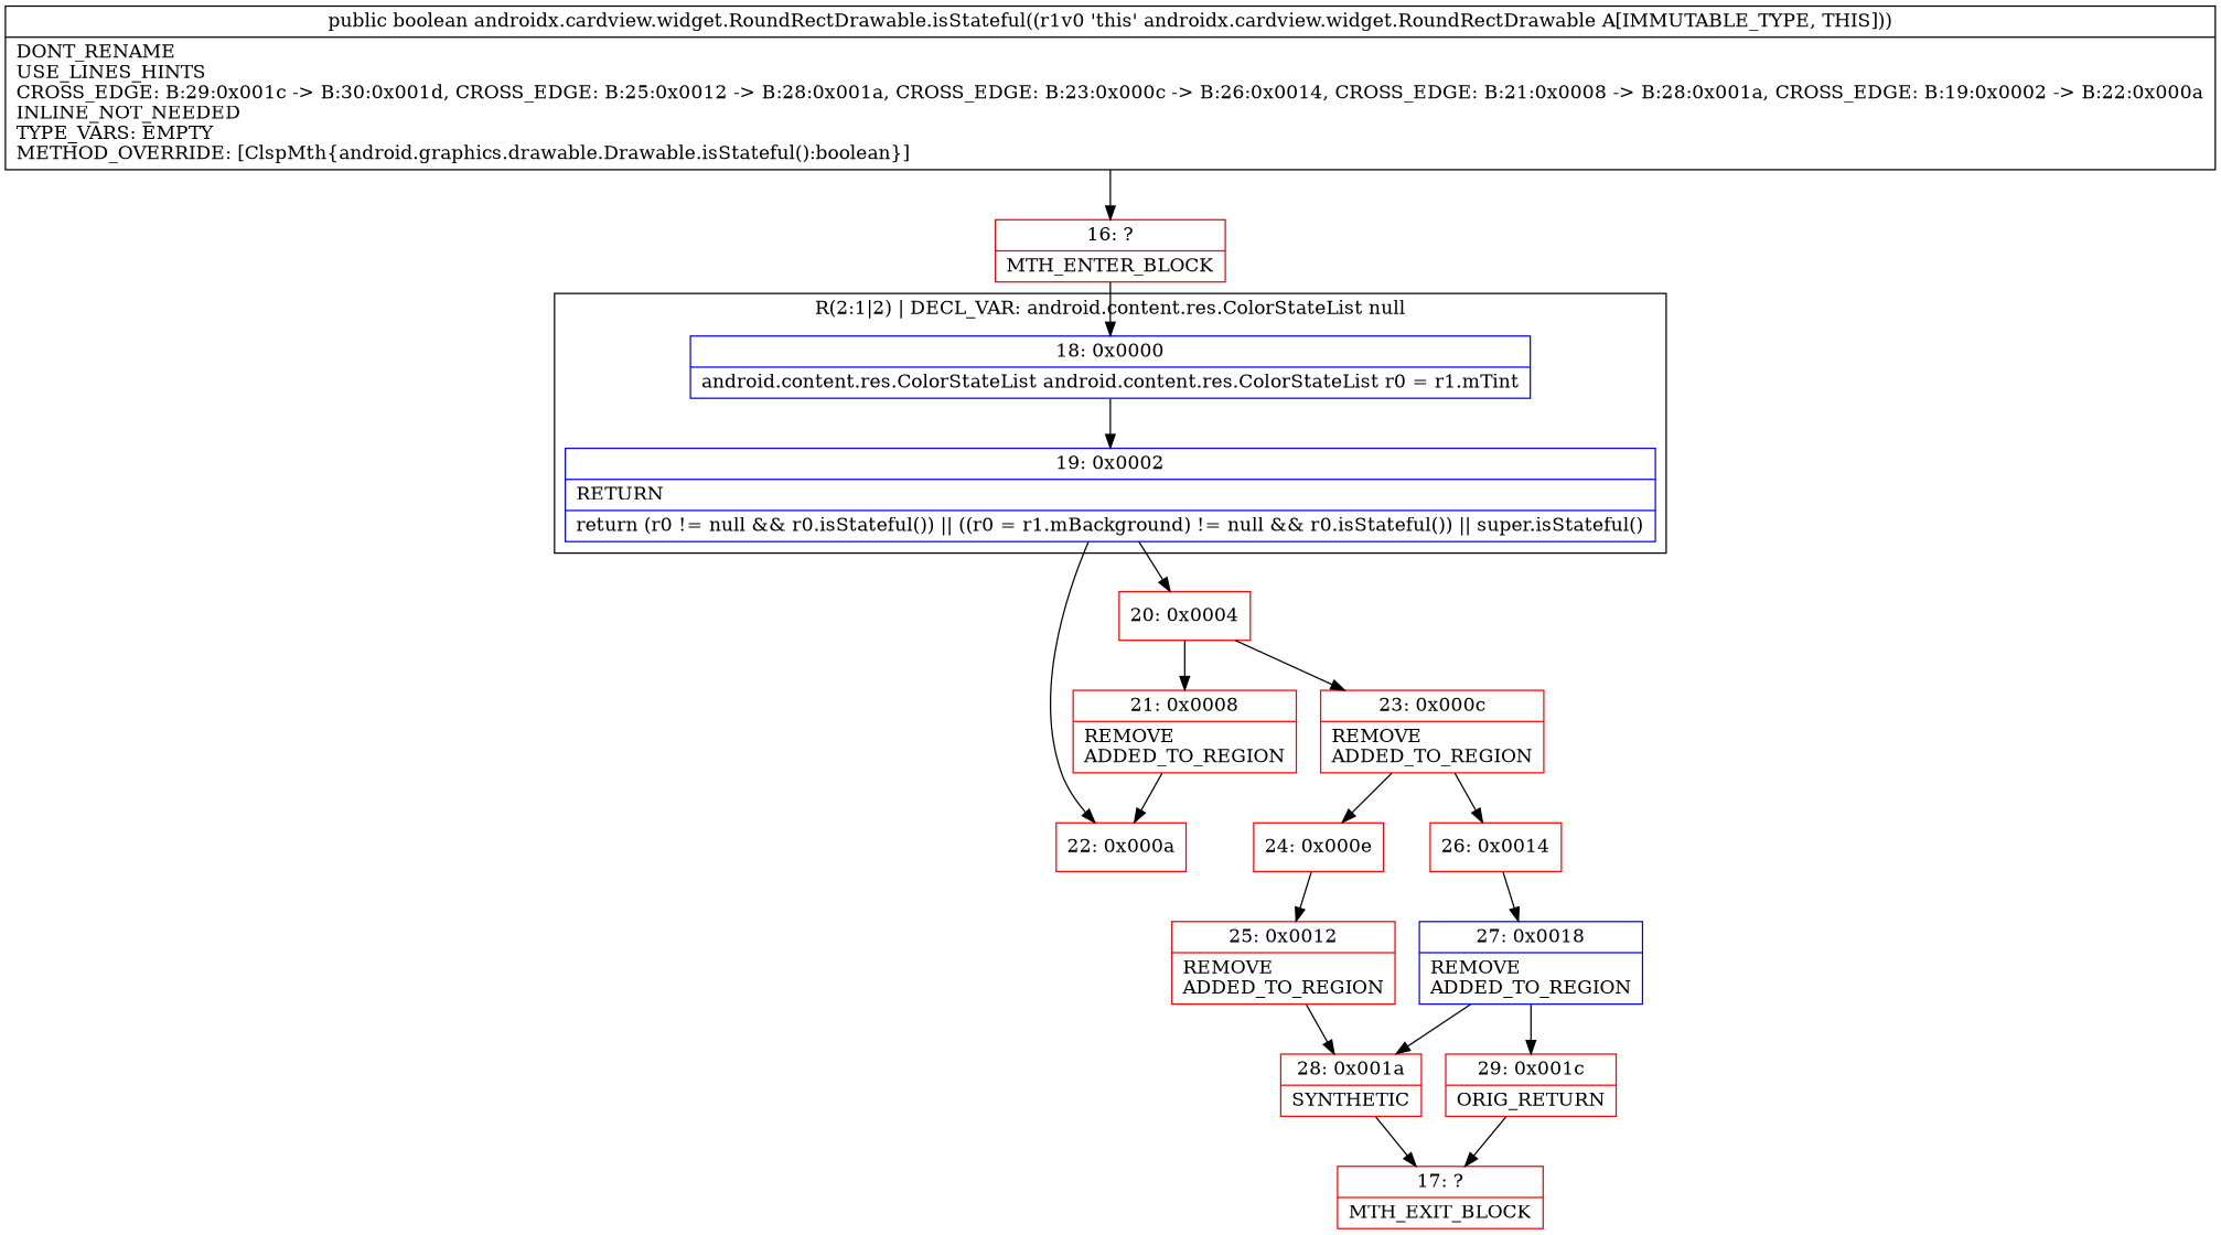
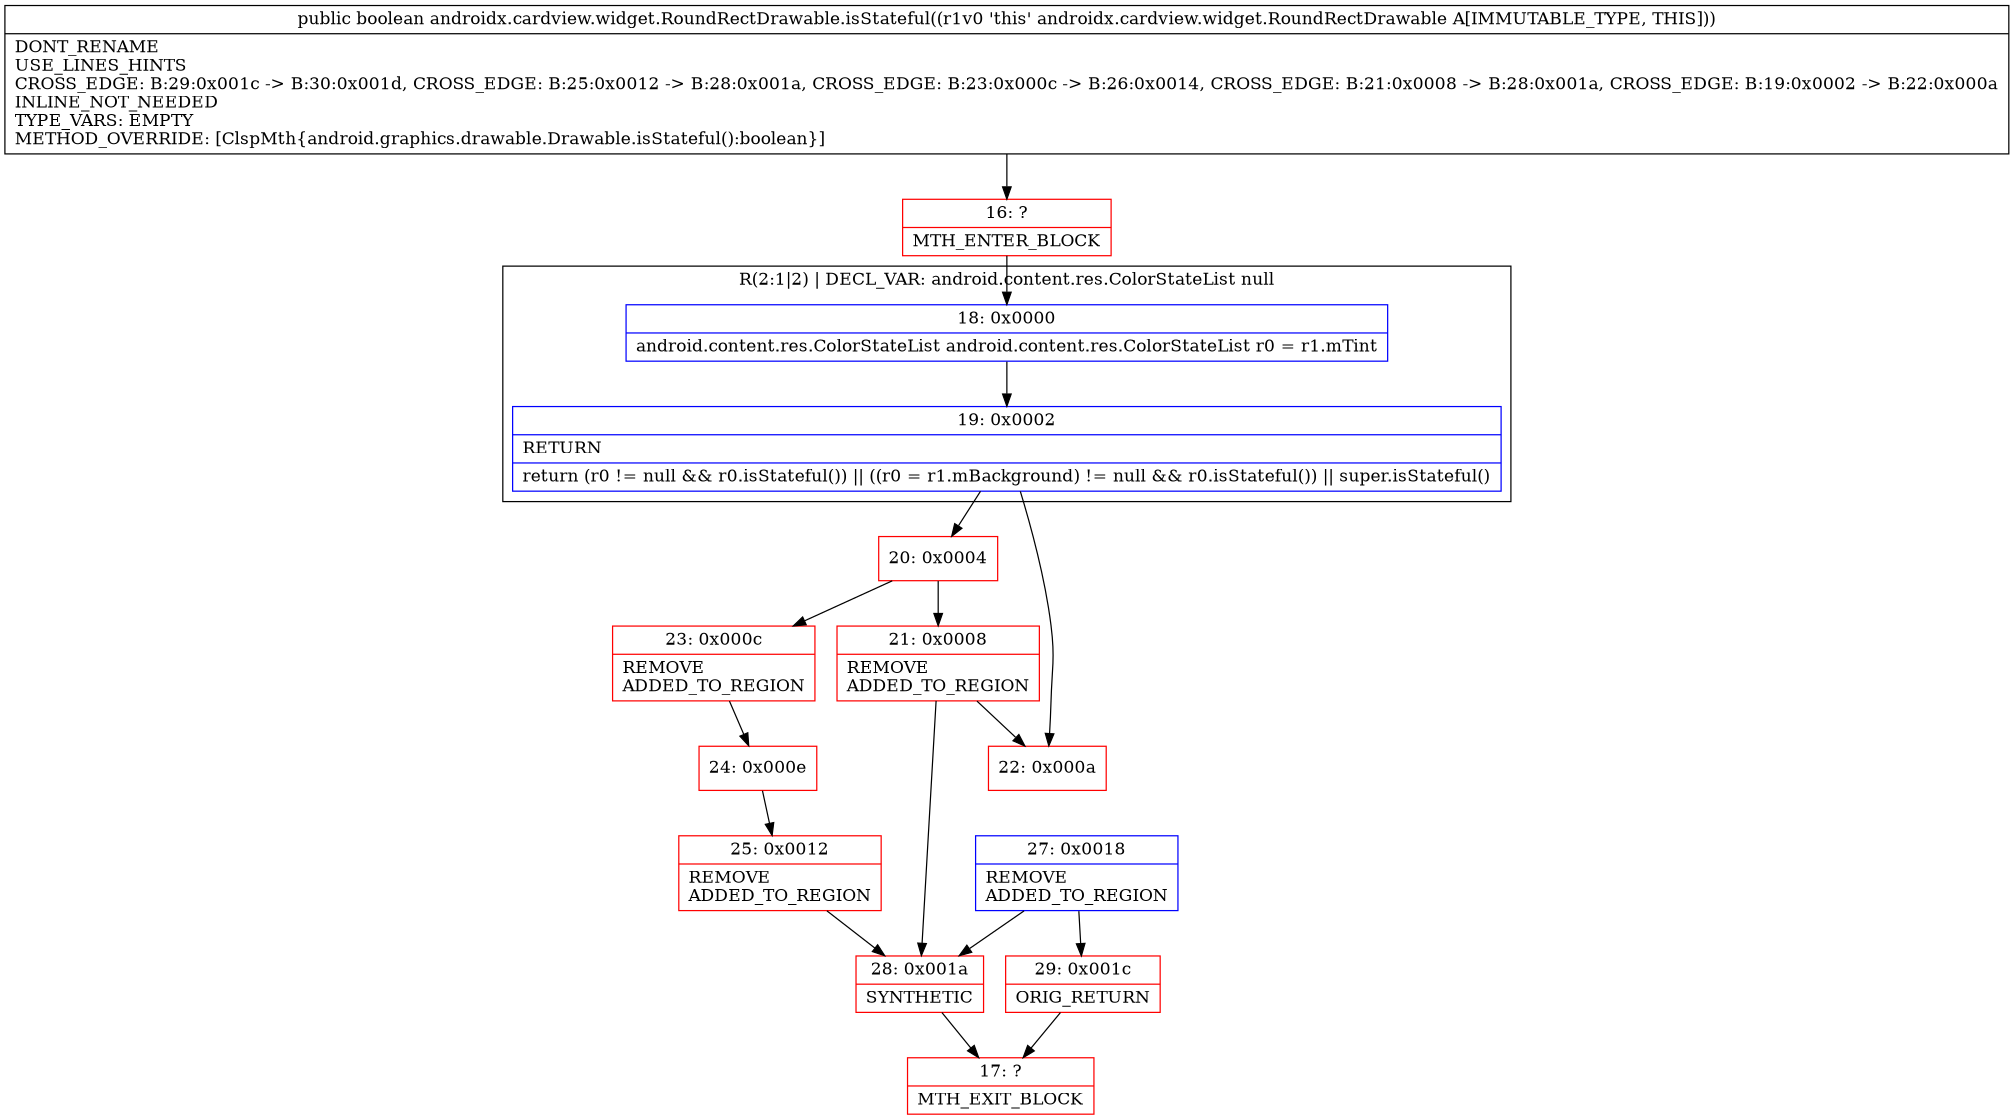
  digraph {
    node [color=red shape=record]
    n1 [color=blue label="{18\:\ 0x0000|android.content.res.ColorStateList android.content.res.ColorStateList r0 = r1.mTint\l}"]
    n2 [color=blue label="{19\:\ 0x0002|RETURN\l|return (r0 != null && r0.isStateful()) \|\| ((r0 = r1.mBackground) != null && r0.isStateful()) \|\| super.isStateful()\l}"]
    n3 [label="{20\:\ 0x0004}"]
    n4 [label="{22\:\ 0x000a}"]
    n5 [label="{21\:\ 0x0008|REMOVE\lADDED_TO_REGION\l}"]
    n6 [label="{23\:\ 0x000c|REMOVE\lADDED_TO_REGION\l}"]
    n7 [label="{16\:\ ?|MTH_ENTER_BLOCK\l}"]
    n8 [label="{28\:\ 0x001a|SYNTHETIC\l}"]
    n9 [label="{17\:\ ?|MTH_EXIT_BLOCK\l}"]
    n10 [label="{24\:\ 0x000e}"]
-   n11 [label="{26\:\ 0x0014}"]
    n12 [label="{25\:\ 0x0012|REMOVE\lADDED_TO_REGION\l}"]
    n13 [color=blue label="{27\:\ 0x0018|REMOVE\lADDED_TO_REGION\l}"]
    n14 [label="{29\:\ 0x001c|ORIG_RETURN\l}"]
    n15 [label="{public boolean androidx.cardview.widget.RoundRectDrawable.isStateful((r1v0 'this' androidx.cardview.widget.RoundRectDrawable A[IMMUTABLE_TYPE, THIS]))  | DONT_RENAME\lUSE_LINES_HINTS\lCROSS_EDGE: B:29:0x001c \-\> B:30:0x001d, CROSS_EDGE: B:25:0x0012 \-\> B:28:0x001a, CROSS_EDGE: B:23:0x000c \-\> B:26:0x0014, CROSS_EDGE: B:21:0x0008 \-\> B:28:0x001a, CROSS_EDGE: B:19:0x0002 \-\> B:22:0x000a\lINLINE_NOT_NEEDED\lTYPE_VARS: EMPTY\lMETHOD_OVERRIDE: [ClspMth\{android.graphics.drawable.Drawable.isStateful():boolean\}]\l}" color=""]
    subgraph cluster_1 {
      label="R(2:1|2) | DECL_VAR: android.content.res.ColorStateList null\l"
      n1
      n2
    }
    n1 -> n2
    n2 -> n3
    n2 -> n4
    n3 -> n5
    n3 -> n6
    n5 -> n4
+   n5 -> n8
    n6 -> n10
-   n6 -> n11
    n7 -> n1
    n8 -> n9
    n10 -> n12
-   n11 -> n13
    n12 -> n8
    n13 -> n8
    n13 -> n14
    n14 -> n9
    n15 -> n7
  }
